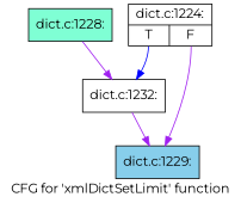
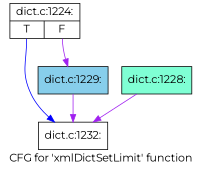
  digraph {
    fontname=Montserrat
    label="CFG for 'xmlDictSetLimit' function"
    node [fillcolor=white fontname=Montserrat shape=record style=filled]
    edge [color=purple fontname=Montserrat]
    n1 [label="{dict.c:1224:|{<s0>T|<s1>F}}"]
    n2 [fillcolor=skyblue label="{dict.c:1229:}"]
    n3 [label="{dict.c:1232:}"]
    n4 [fillcolor=aquamarine label="{dict.c:1228:}"]
    n1 -> n2 [tailport=s1]
    n1 -> n3 [color=blue tailport=s0]
-   n3 -> n2
+   n2 -> n3
    n4 -> n3
  }
